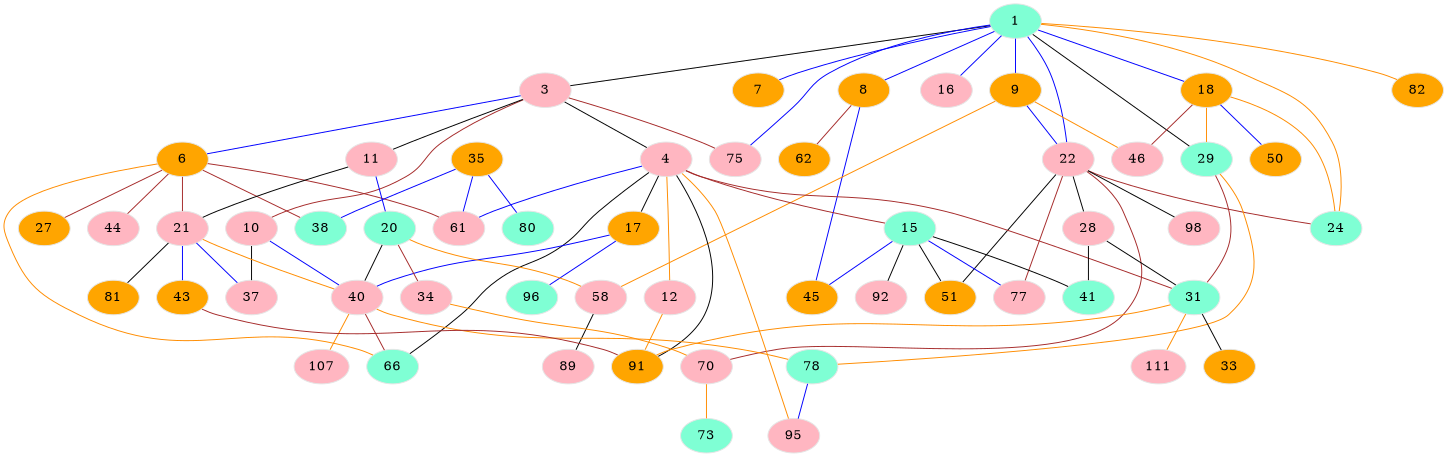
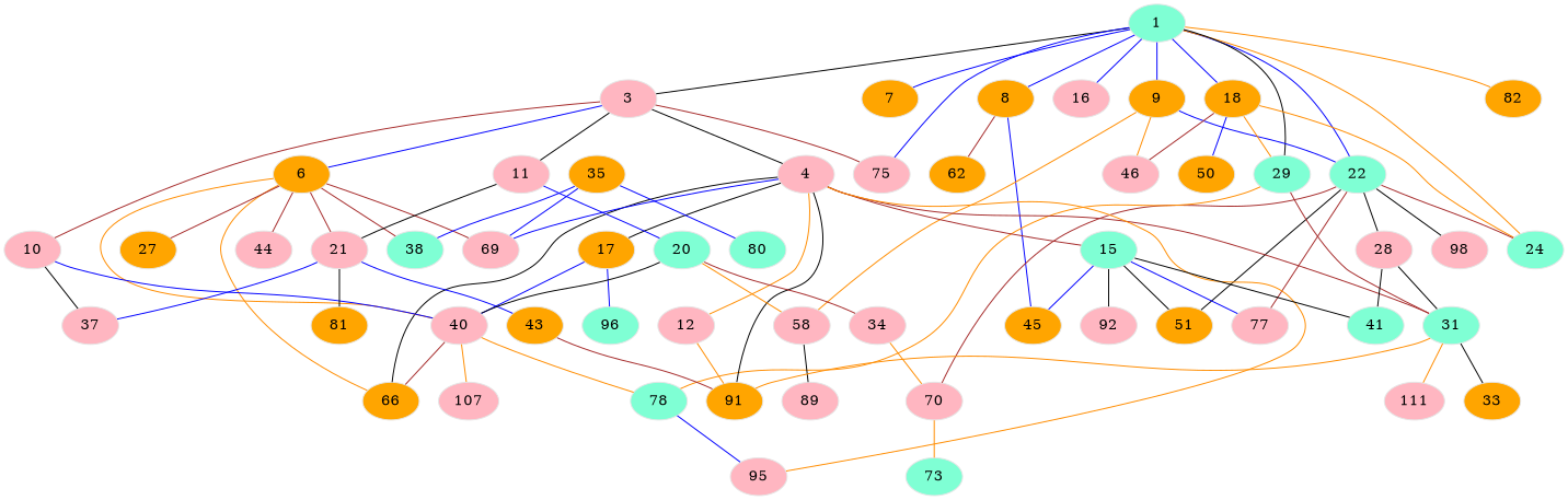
  graph {
    node [color=gray90 fillcolor=lightpink style=filled]
    edge [color=blue]
    1 [fillcolor=aquamarine super="+2+55+13+5"]
    3 [super="+79"]
    7 [fillcolor=orange]
    8 [fillcolor=orange]
    9 [fillcolor=orange super="+30"]
    16
    18 [fillcolor=orange super="+19"]
-   22 [super="+32"]
+   22 [fillcolor=aquamarine super="+32"]
    24 [fillcolor=aquamarine]
    29 [fillcolor=aquamarine super="+53"]
    75
    82 [fillcolor=orange]
    4
    6 [fillcolor=orange super="+25+14"]
    10
    11 [super="+23+47"]
    n17 [fillcolor=orange label=45 super="+110"]
    62 [fillcolor=orange]
    46
    58
    50 [fillcolor=orange]
    51 [fillcolor=orange super="+56"]
    77
    28 [super="+67"]
    70
    98 [super="+102"]
    31 [fillcolor=aquamarine super="+48"]
    78 [fillcolor=aquamarine]
    12
    15 [fillcolor=aquamarine super="+39+106+108"]
    17 [fillcolor=orange]
-   66 [fillcolor=aquamarine]
-   69 [super="+73+105" label=61]
+   66 [fillcolor=orange]
+   69 [super="+73+105"]
    91 [fillcolor=orange super="+101"]
    95
    21 [super="+36+109+65"]
    27 [fillcolor=orange]
    38 [fillcolor=aquamarine super="+45"]
    40 [super="+84"]
    44
    37 [super="+88"]
    20 [fillcolor=aquamarine super="+83"]
    35 [fillcolor=orange]
    80 [fillcolor=aquamarine]
    41 [fillcolor=aquamarine super="+64"]
    92
    96 [fillcolor=aquamarine]
    33 [fillcolor=orange]
    111
    43 [fillcolor=orange super="+59"]
    81 [fillcolor=orange super="+87"]
    107
    89
    34
    n55 [fillcolor=aquamarine label=73 super="+112"]
    1 -- 3 [color=black]
    1 -- 7
    1 -- 8
    1 -- 9 [weight=2]
    1 -- 16
    1 -- 18
    1 -- 22 [weight=2]
    1 -- 24 [color=darkorange]
    1 -- 29 [color=black]
    1 -- 75
    1 -- 82 [color=darkorange]
    3 -- 75 [color=brown]
    3 -- 4 [color=black]
    3 -- 6
    3 -- 10 [color=brown]
    3 -- 11 [color=black]
    8 -- n17
    8 -- 62 [color=brown]
    9 -- 22
    9 -- 46 [color=darkorange]
    9 -- 58 [color=darkorange]
    18 -- 24 [color=darkorange]
    18 -- 29 [color=darkorange]
    18 -- 46 [color=brown]
    18 -- 50
    22 -- 24 [color=brown]
    22 -- 51 [color=black]
    22 -- 77 [color=brown]
    22 -- 28 [color=black]
    22 -- 70 [color=brown]
    22 -- 98 [color=black weight=2]
    29 -- 31 [color=brown]
    29 -- 78 [color=darkorange]
    4 -- 31 [color=brown]
    4 -- 12 [color=darkorange]
    4 -- 15 [color=brown]
    4 -- 17 [color=black]
    4 -- 66 [color=black]
    4 -- 69
    4 -- 91 [color=black]
    4 -- 95 [color=darkorange]
    6 -- 66 [color=darkorange]
    6 -- 69 [color=brown]
    6 -- 21 [color=brown]
    6 -- 27 [color=brown]
    6 -- 38 [color=brown]
-   21 -- 40 [color=darkorange]
+   6 -- 40 [color=darkorange]
    6 -- 44 [color=brown]
    10 -- 40
    10 -- 37 [color=black]
    11 -- 21 [color=black]
    11 -- 20
    58 -- 89 [color=black]
    28 -- 31 [color=black]
    28 -- 41 [color=black]
    70 -- n55 [color=darkorange]
    31 -- 91 [color=darkorange]
    31 -- 33 [color=black]
    31 -- 111 [color=darkorange]
    78 -- 95
    12 -- 91 [color=darkorange]
    15 -- n17
    15 -- 51 [color=black]
    15 -- 77
    15 -- 41 [color=black]
    15 -- 92 [color=black]
    17 -- 40
    17 -- 96
    21 -- 37
    21 -- 43 [weight=2]
    21 -- 81 [color=black]
    40 -- 78 [color=darkorange]
    40 -- 66 [color=brown]
    40 -- 107 [color=darkorange]
    20 -- 58 [color=darkorange]
    20 -- 40 [color=black]
    20 -- 34 [color=brown]
    35 -- 69
    35 -- 38
    35 -- 80
    43 -- 91 [color=brown]
    34 -- 70 [color=darkorange]
  }
